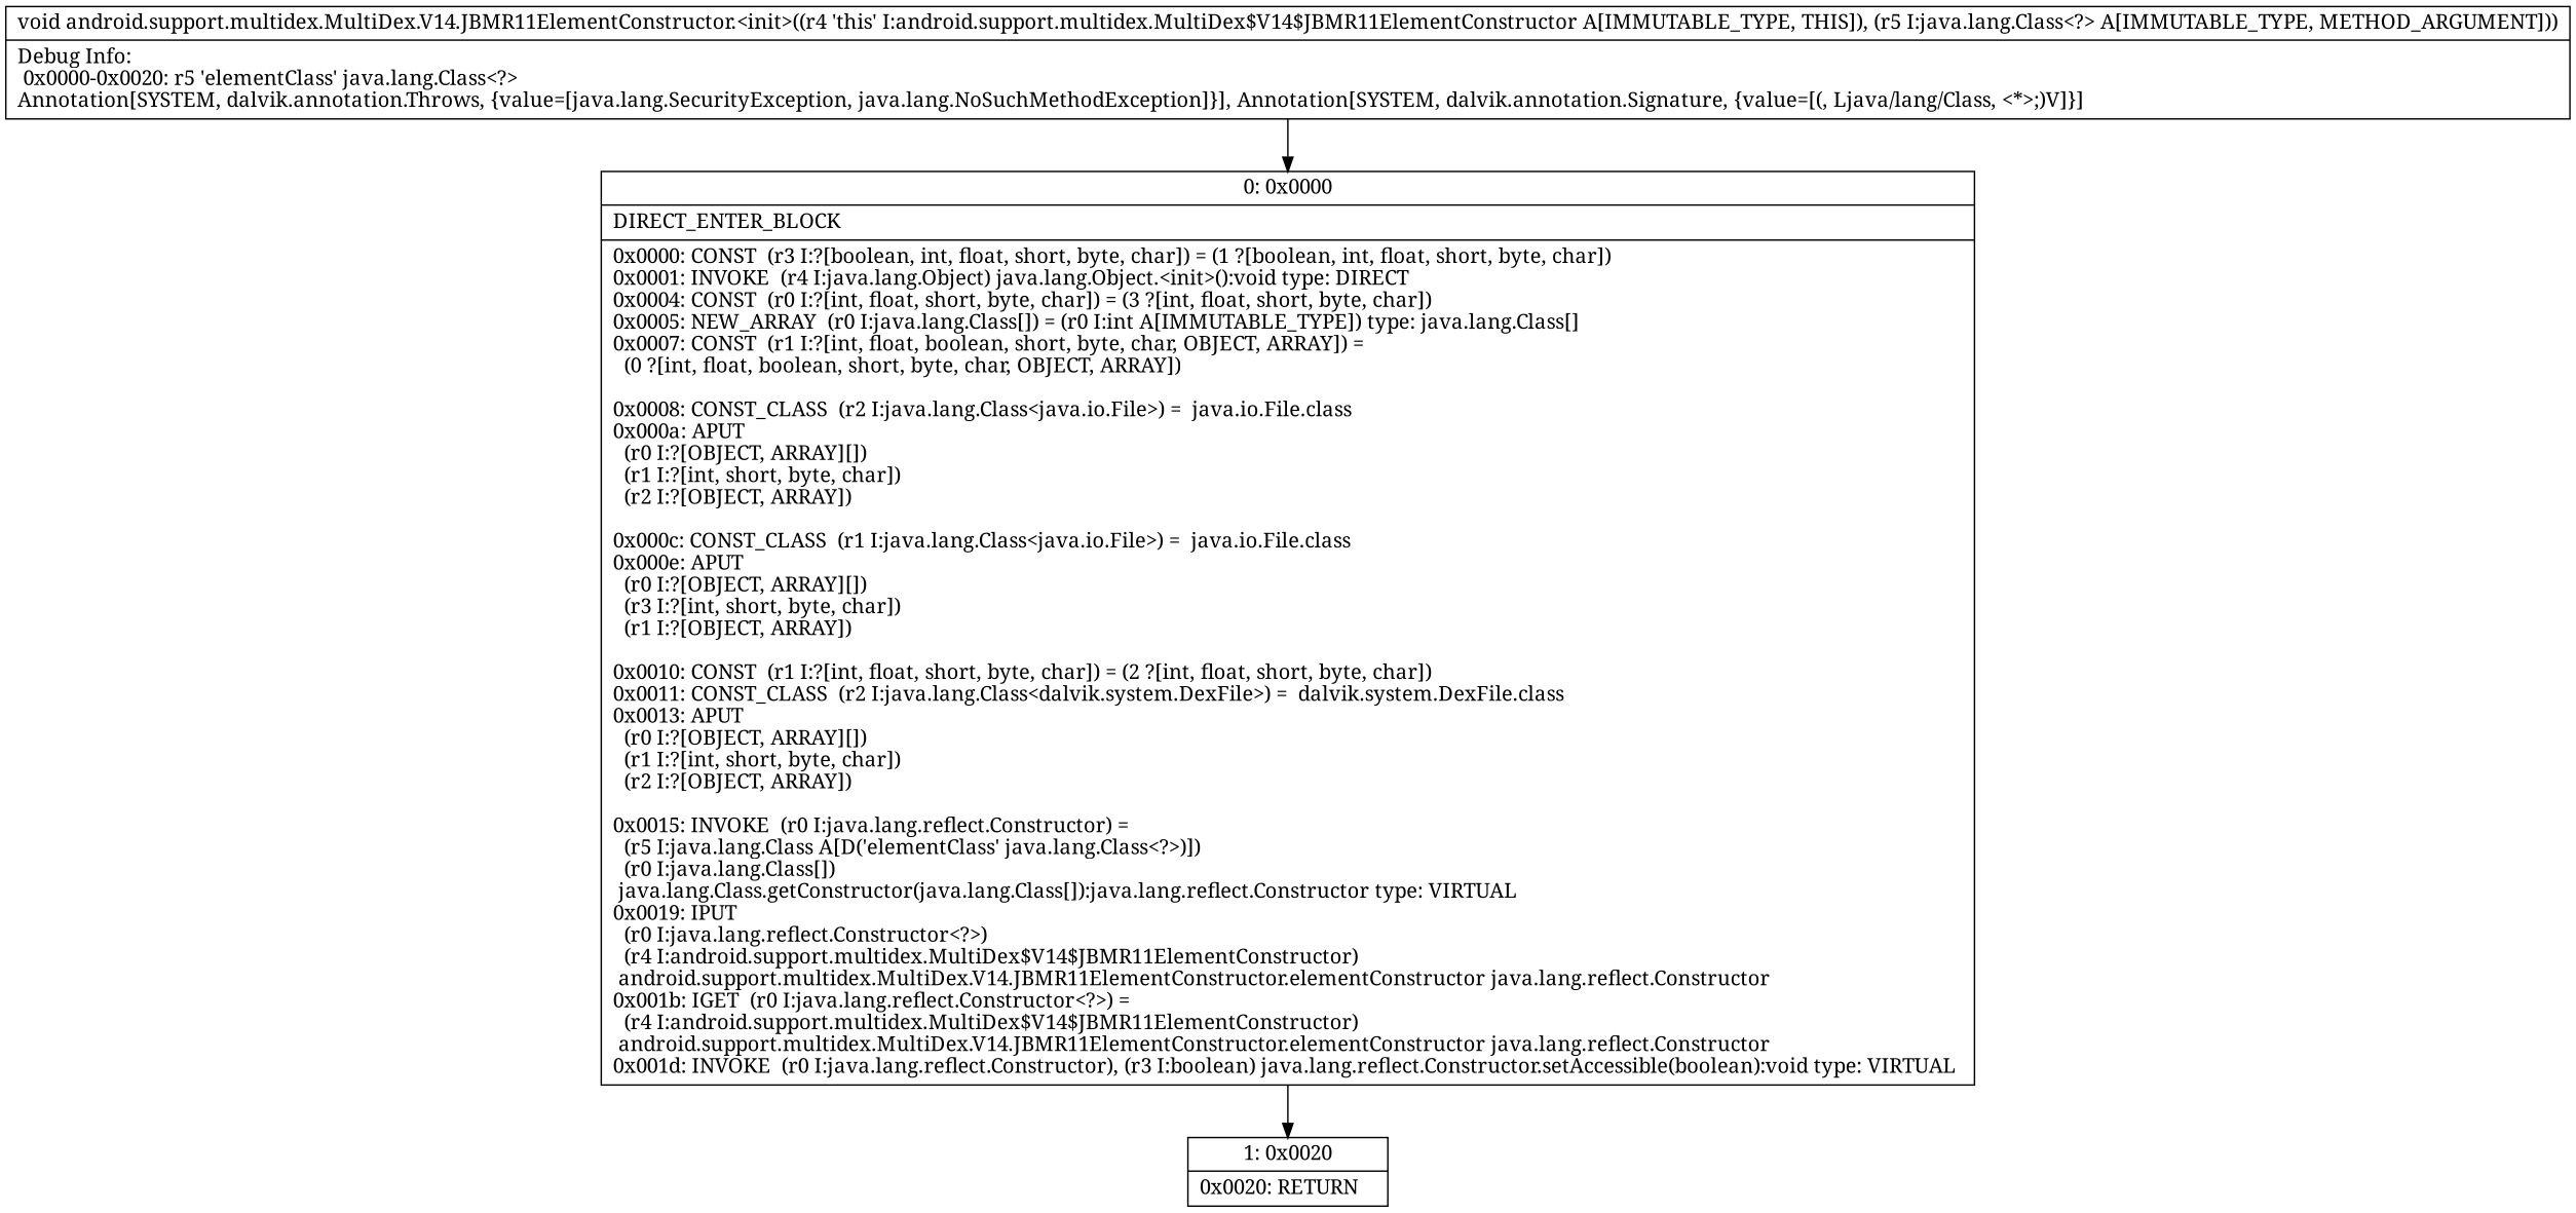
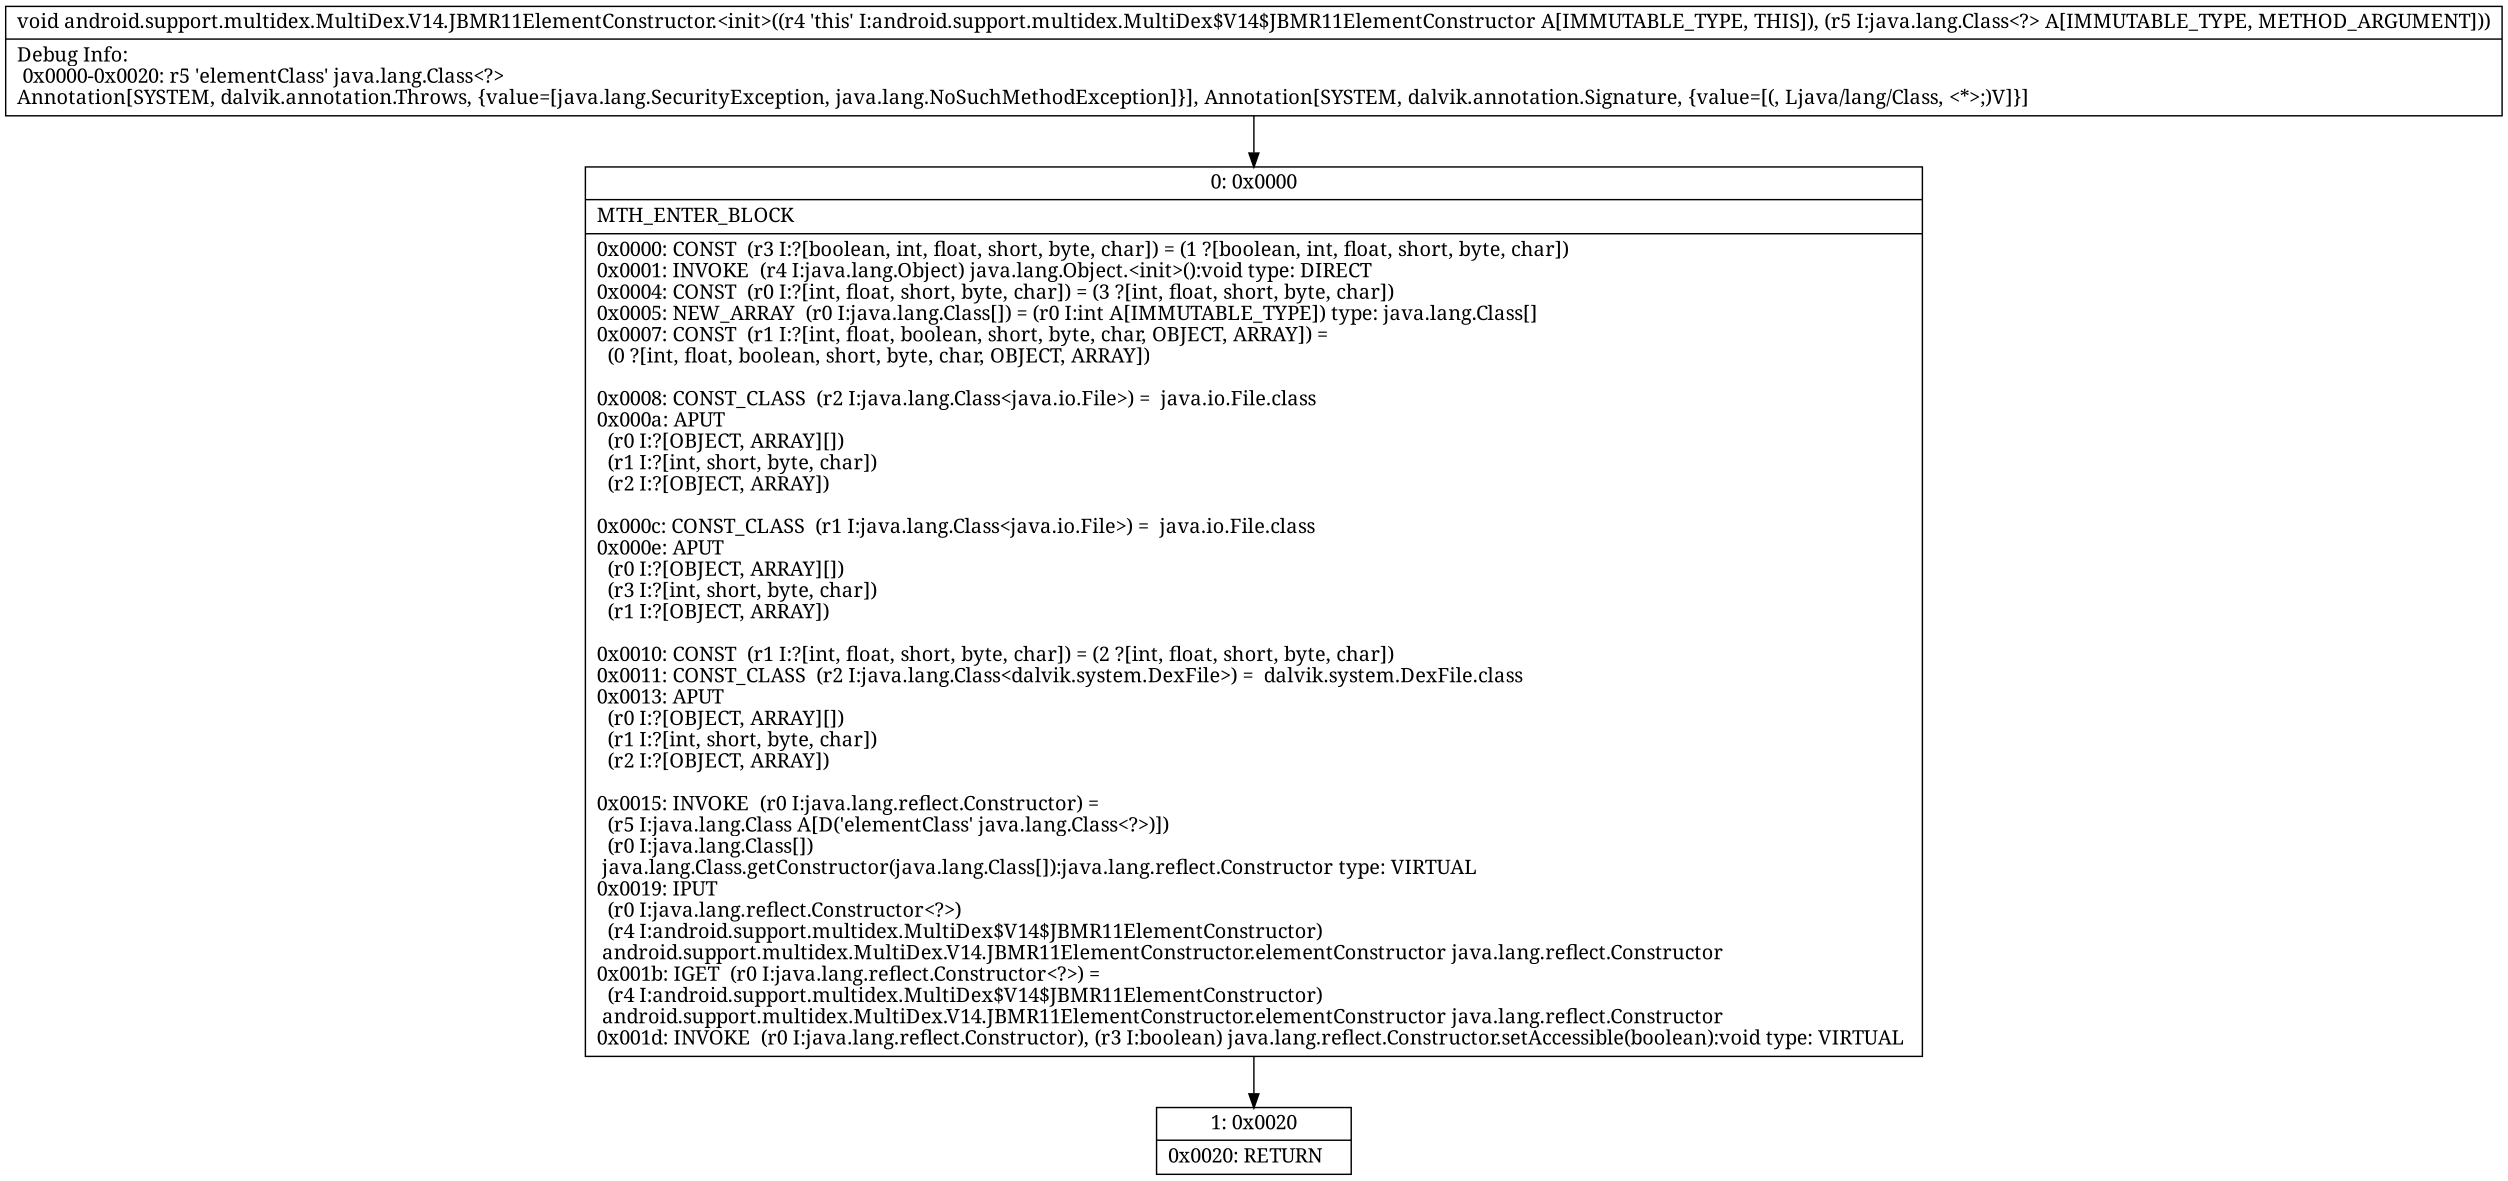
  digraph {
    fontname="Noto Serif"
    node [shape=record fontname="Noto Serif"]
    edge [fontname="Noto Serif"]
-   n1 [label="{0\:\ 0x0000|DIRECT_ENTER_BLOCK\l|0x0000: CONST  (r3 I:?[boolean, int, float, short, byte, char]) = (1 ?[boolean, int, float, short, byte, char]) \l0x0001: INVOKE  (r4 I:java.lang.Object) java.lang.Object.\<init\>():void type: DIRECT \l0x0004: CONST  (r0 I:?[int, float, short, byte, char]) = (3 ?[int, float, short, byte, char]) \l0x0005: NEW_ARRAY  (r0 I:java.lang.Class[]) = (r0 I:int A[IMMUTABLE_TYPE]) type: java.lang.Class[] \l0x0007: CONST  (r1 I:?[int, float, boolean, short, byte, char, OBJECT, ARRAY]) = \l  (0 ?[int, float, boolean, short, byte, char, OBJECT, ARRAY])\l \l0x0008: CONST_CLASS  (r2 I:java.lang.Class\<java.io.File\>) =  java.io.File.class \l0x000a: APUT  \l  (r0 I:?[OBJECT, ARRAY][])\l  (r1 I:?[int, short, byte, char])\l  (r2 I:?[OBJECT, ARRAY])\l \l0x000c: CONST_CLASS  (r1 I:java.lang.Class\<java.io.File\>) =  java.io.File.class \l0x000e: APUT  \l  (r0 I:?[OBJECT, ARRAY][])\l  (r3 I:?[int, short, byte, char])\l  (r1 I:?[OBJECT, ARRAY])\l \l0x0010: CONST  (r1 I:?[int, float, short, byte, char]) = (2 ?[int, float, short, byte, char]) \l0x0011: CONST_CLASS  (r2 I:java.lang.Class\<dalvik.system.DexFile\>) =  dalvik.system.DexFile.class \l0x0013: APUT  \l  (r0 I:?[OBJECT, ARRAY][])\l  (r1 I:?[int, short, byte, char])\l  (r2 I:?[OBJECT, ARRAY])\l \l0x0015: INVOKE  (r0 I:java.lang.reflect.Constructor) = \l  (r5 I:java.lang.Class A[D('elementClass' java.lang.Class\<?\>)])\l  (r0 I:java.lang.Class[])\l java.lang.Class.getConstructor(java.lang.Class[]):java.lang.reflect.Constructor type: VIRTUAL \l0x0019: IPUT  \l  (r0 I:java.lang.reflect.Constructor\<?\>)\l  (r4 I:android.support.multidex.MultiDex$V14$JBMR11ElementConstructor)\l android.support.multidex.MultiDex.V14.JBMR11ElementConstructor.elementConstructor java.lang.reflect.Constructor \l0x001b: IGET  (r0 I:java.lang.reflect.Constructor\<?\>) = \l  (r4 I:android.support.multidex.MultiDex$V14$JBMR11ElementConstructor)\l android.support.multidex.MultiDex.V14.JBMR11ElementConstructor.elementConstructor java.lang.reflect.Constructor \l0x001d: INVOKE  (r0 I:java.lang.reflect.Constructor), (r3 I:boolean) java.lang.reflect.Constructor.setAccessible(boolean):void type: VIRTUAL \l}"]
+   n1 [label="{0\:\ 0x0000|MTH_ENTER_BLOCK\l|0x0000: CONST  (r3 I:?[boolean, int, float, short, byte, char]) = (1 ?[boolean, int, float, short, byte, char]) \l0x0001: INVOKE  (r4 I:java.lang.Object) java.lang.Object.\<init\>():void type: DIRECT \l0x0004: CONST  (r0 I:?[int, float, short, byte, char]) = (3 ?[int, float, short, byte, char]) \l0x0005: NEW_ARRAY  (r0 I:java.lang.Class[]) = (r0 I:int A[IMMUTABLE_TYPE]) type: java.lang.Class[] \l0x0007: CONST  (r1 I:?[int, float, boolean, short, byte, char, OBJECT, ARRAY]) = \l  (0 ?[int, float, boolean, short, byte, char, OBJECT, ARRAY])\l \l0x0008: CONST_CLASS  (r2 I:java.lang.Class\<java.io.File\>) =  java.io.File.class \l0x000a: APUT  \l  (r0 I:?[OBJECT, ARRAY][])\l  (r1 I:?[int, short, byte, char])\l  (r2 I:?[OBJECT, ARRAY])\l \l0x000c: CONST_CLASS  (r1 I:java.lang.Class\<java.io.File\>) =  java.io.File.class \l0x000e: APUT  \l  (r0 I:?[OBJECT, ARRAY][])\l  (r3 I:?[int, short, byte, char])\l  (r1 I:?[OBJECT, ARRAY])\l \l0x0010: CONST  (r1 I:?[int, float, short, byte, char]) = (2 ?[int, float, short, byte, char]) \l0x0011: CONST_CLASS  (r2 I:java.lang.Class\<dalvik.system.DexFile\>) =  dalvik.system.DexFile.class \l0x0013: APUT  \l  (r0 I:?[OBJECT, ARRAY][])\l  (r1 I:?[int, short, byte, char])\l  (r2 I:?[OBJECT, ARRAY])\l \l0x0015: INVOKE  (r0 I:java.lang.reflect.Constructor) = \l  (r5 I:java.lang.Class A[D('elementClass' java.lang.Class\<?\>)])\l  (r0 I:java.lang.Class[])\l java.lang.Class.getConstructor(java.lang.Class[]):java.lang.reflect.Constructor type: VIRTUAL \l0x0019: IPUT  \l  (r0 I:java.lang.reflect.Constructor\<?\>)\l  (r4 I:android.support.multidex.MultiDex$V14$JBMR11ElementConstructor)\l android.support.multidex.MultiDex.V14.JBMR11ElementConstructor.elementConstructor java.lang.reflect.Constructor \l0x001b: IGET  (r0 I:java.lang.reflect.Constructor\<?\>) = \l  (r4 I:android.support.multidex.MultiDex$V14$JBMR11ElementConstructor)\l android.support.multidex.MultiDex.V14.JBMR11ElementConstructor.elementConstructor java.lang.reflect.Constructor \l0x001d: INVOKE  (r0 I:java.lang.reflect.Constructor), (r3 I:boolean) java.lang.reflect.Constructor.setAccessible(boolean):void type: VIRTUAL \l}"]
    n2 [label="{1\:\ 0x0020|0x0020: RETURN   \l}"]
    n3 [label="{void android.support.multidex.MultiDex.V14.JBMR11ElementConstructor.\<init\>((r4 'this' I:android.support.multidex.MultiDex$V14$JBMR11ElementConstructor A[IMMUTABLE_TYPE, THIS]), (r5 I:java.lang.Class\<?\> A[IMMUTABLE_TYPE, METHOD_ARGUMENT]))  | Debug Info:\l  0x0000\-0x0020: r5 'elementClass' java.lang.Class\<?\>\lAnnotation[SYSTEM, dalvik.annotation.Throws, \{value=[java.lang.SecurityException, java.lang.NoSuchMethodException]\}], Annotation[SYSTEM, dalvik.annotation.Signature, \{value=[(, Ljava\/lang\/Class, \<*\>;)V]\}]\l}"]
    n1 -> n2
    n3 -> n1
  }
